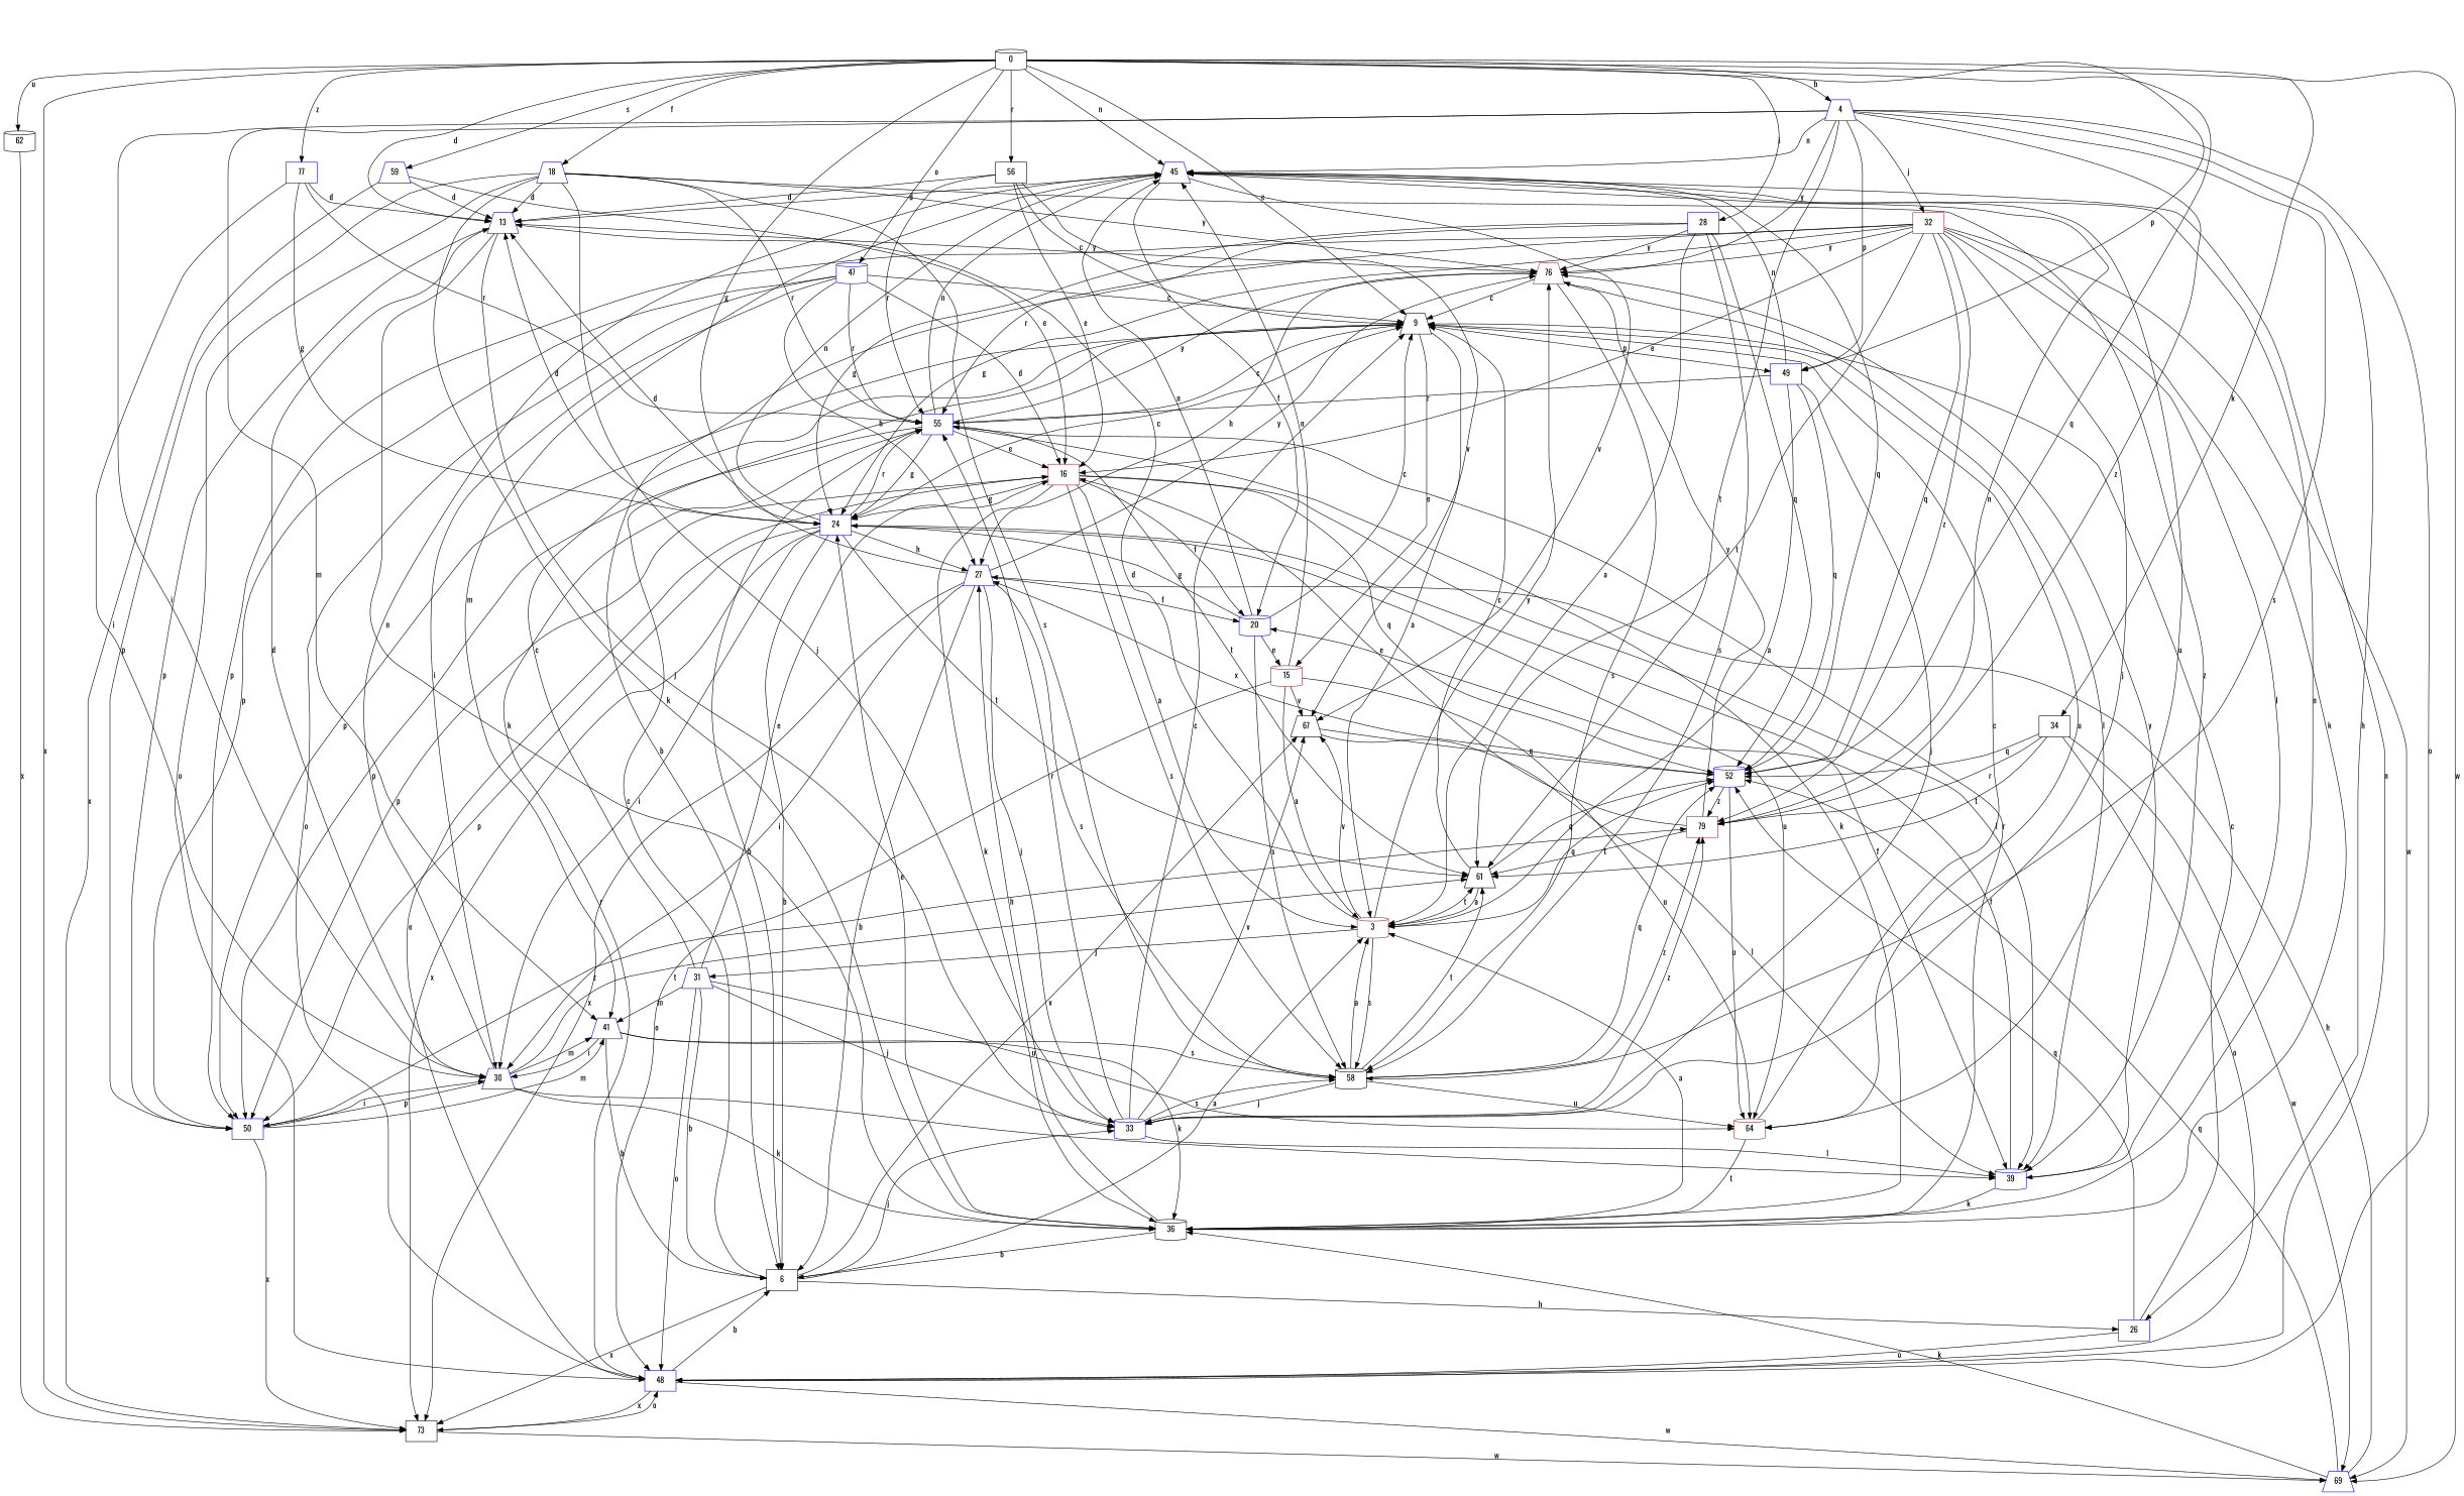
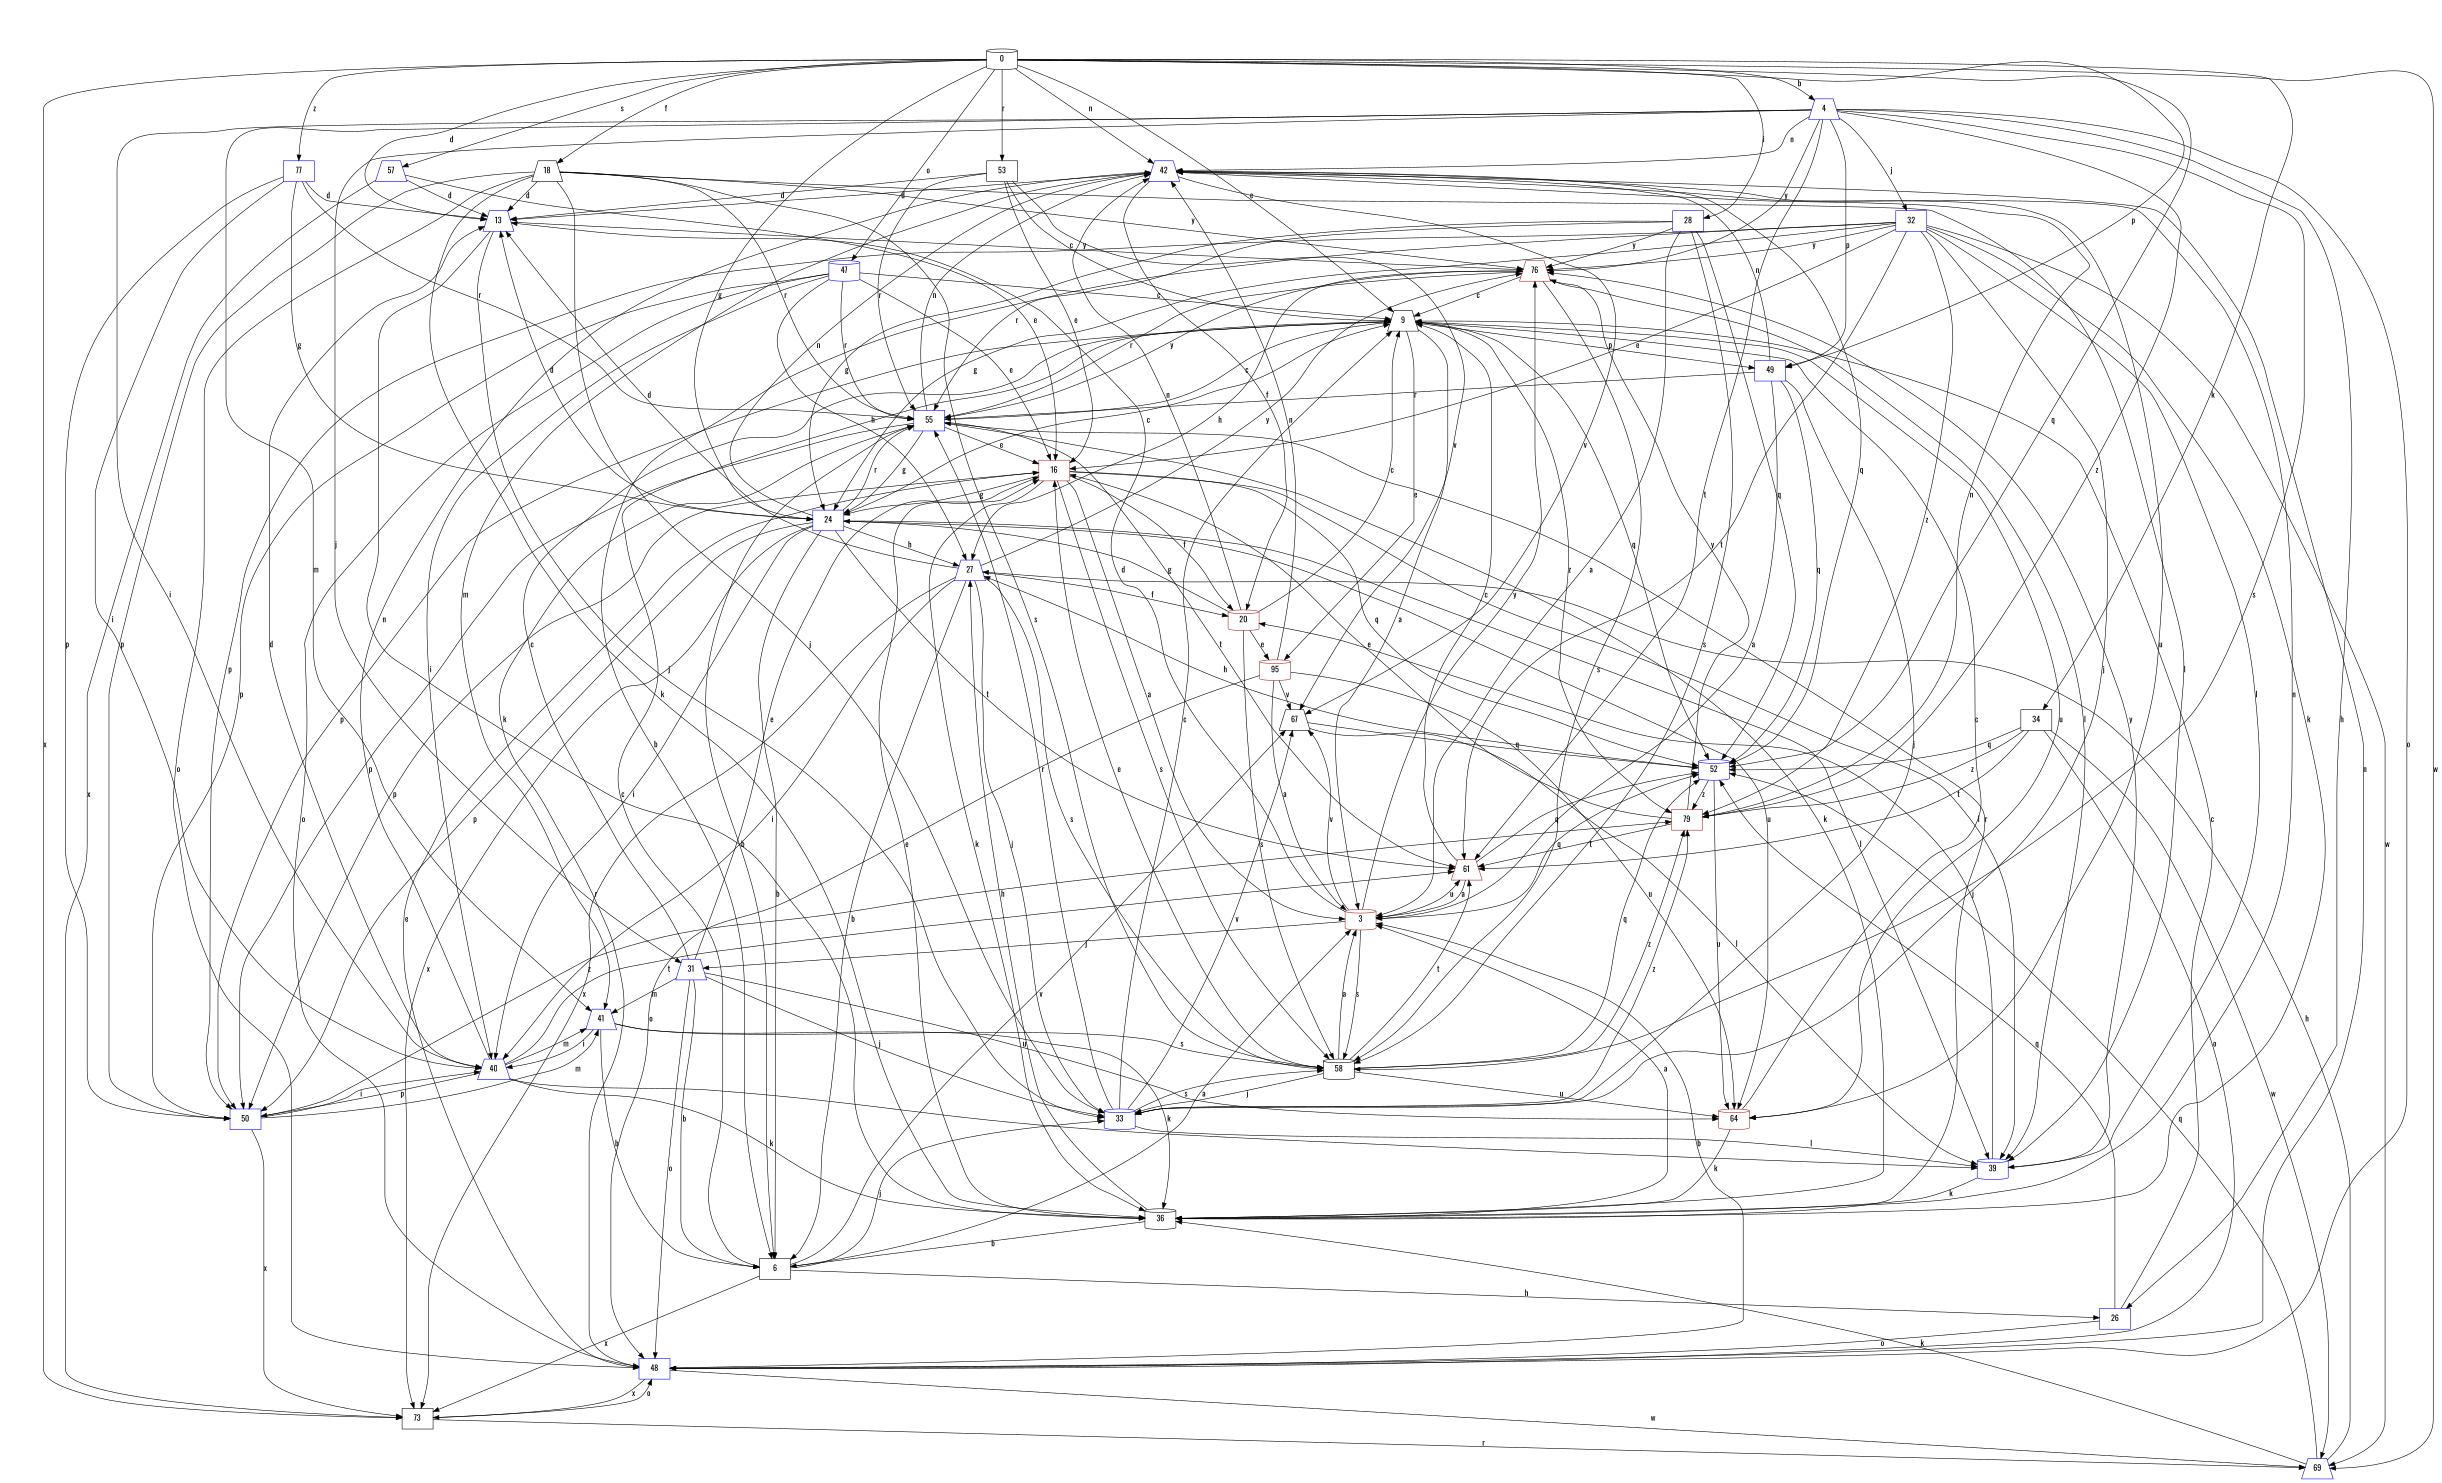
  strict digraph {
    fontname=Oswald
    node [color=blue fontname=Oswald shape=box]
    edge [fontname=Oswald]
    0 [color=black shape=cylinder]
    4 [shape=trapezium]
    9 [color=black shape=trapezium]
    13 [shape=trapezium]
-   18 [shape=trapezium]
+   18 [color=black shape=trapezium]
    24
    28
    34 [color=black]
-   45 [shape=trapezium]
+   45 [shape=trapezium label=42]
    47 [shape=cylinder]
    49
    52 [shape=cylinder]
-   53 [color=black label=56]
-   57 [shape=trapezium label=59]
-   62 [color=black shape=cylinder]
+   53 [color=black]
+   57 [shape=trapezium]
    69 [shape=trapezium]
    73 [color=black]
    77
    31 [shape=trapezium]
    58 [color=black shape=cylinder]
-   61 [color=black shape=trapezium]
+   61 [color=brown shape=trapezium]
    76 [color=brown shape=trapezium]
    26
-   30 [shape=trapezium]
-   32 [color=brown]
+   30 [shape=trapezium label=40]
+   32
    41 [shape=trapezium]
    48
    79 [color=brown]
    3 [color=brown shape=cylinder]
-   15 [color=brown shape=cylinder]
+   15 [color=brown shape=cylinder label=95]
    50
    64 [color=brown shape=cylinder]
    33 [shape=cylinder]
    36 [color=black shape=cylinder]
    39 [shape=cylinder]
    55
    6 [color=black]
    27 [shape=trapezium]
    67 [color=black shape=trapezium]
-   20 [shape=cylinder]
+   20 [color=brown shape=cylinder]
    16 [color=brown]
    0 -> 4 [label=b]
    0 -> 9 [label=c]
    0 -> 13 [label=d]
    0 -> 18 [label=f]
    0 -> 24 [label=g]
    0 -> 28 [label=i]
    0 -> 34 [label=k]
    0 -> 45 [label=n]
    0 -> 47 [label=o]
    0 -> 49 [label=p]
    0 -> 52 [label=q]
    0 -> 53 [label=r]
    0 -> 57 [label=s]
-   0 -> 62 [label=u]
    0 -> 69 [label=w]
    0 -> 73 [label=x]
    0 -> 77 [label=z]
    4 -> 45 [label=n]
    4 -> 49 [label=p]
+   4 -> 31 [label=j]
    4 -> 58 [label=s]
    4 -> 61 [label=t]
    4 -> 76 [label=y]
    4 -> 26 [label=h]
    4 -> 30 [label=i]
    4 -> 32 [label=j]
    4 -> 41 [label=m]
    4 -> 48 [label=o]
    4 -> 79 [label=z]
    9 -> 49 [label=p]
+   9 -> 79 [label=z]
    9 -> 3 [label=a]
    9 -> 15 [label=e]
    9 -> 50 [label=p]
    9 -> 64 [label=u]
    13 -> 76 [label=y]
-   13 -> 50 [label=p]
+   77 -> 50 [label=p]
    13 -> 33 [label=j]
    13 -> 36 [label=k]
    18 -> 13 [label=d]
    18 -> 58 [label=s]
    18 -> 76 [label=y]
    18 -> 48 [label=o]
    18 -> 50 [label=p]
    18 -> 33 [label=j]
    18 -> 36 [label=k]
-   18 -> 39 [label=z]
+   18 -> 39 [label=l]
    18 -> 55 [label=r]
    24 -> 9 [label=c]
    24 -> 13 [label=d]
    24 -> 45 [label=n]
    24 -> 73 [label=x]
    24 -> 61 [label=t]
    24 -> 30 [label=i]
    24 -> 50 [label=p]
    24 -> 64 [label=u]
-   24 -> 39 [label=f]
+   24 -> 39 [label=l]
    24 -> 55 [label=r]
    24 -> 6 [label=b]
    24 -> 27 [label=h]
    28 -> 24 [label=g]
    28 -> 52 [label=q]
    28 -> 58 [label=s]
    28 -> 76 [label=y]
    28 -> 3 [label=a]
    28 -> 55 [label=r]
    34 -> 52 [label=q]
    34 -> 69 [label=w]
    34 -> 61 [label=t]
    34 -> 48 [label=o]
-   34 -> 79 [label=r]
+   34 -> 79 [label=z]
    45 -> 13 [label=d]
    45 -> 52 [label=q]
    45 -> 41 [label=m]
    45 -> 64 [label=u]
    45 -> 67 [label=v]
    45 -> 20 [label=f]
    47 -> 9 [label=c]
    47 -> 30 [label=i]
    47 -> 48 [label=o]
    47 -> 50 [label=p]
    47 -> 55 [label=r]
    47 -> 27 [label=h]
-   47 -> 16 [label=d]
+   47 -> 16 [label=e]
    49 -> 45 [label=n]
    49 -> 52 [label=q]
    49 -> 3 [label=a]
    49 -> 33 [label=j]
    49 -> 55 [label=r]
    52 -> 79 [label=z]
    52 -> 64 [label=u]
-   52 -> 27 [label=x]
+   52 -> 27 [label=h]
    53 -> 9 [label=c]
    53 -> 13 [label=d]
    53 -> 55 [label=r]
    53 -> 67 [label=v]
    53 -> 16 [label=e]
    57 -> 13 [label=d]
    57 -> 73 [label=x]
    57 -> 16 [label=e]
-   62 -> 73 [label=x]
    69 -> 52 [label=q]
    69 -> 36 [label=k]
    69 -> 27 [label=h]
-   73 -> 69 [label=w]
+   73 -> 69 [label=r]
    73 -> 48 [label=o]
    77 -> 13 [label=d]
    77 -> 24 [label=g]
    77 -> 30 [label=i]
    77 -> 55 [label=r]
    31 -> 9 [label=c]
    31 -> 41 [label=m]
    31 -> 48 [label=o]
    31 -> 64 [label=u]
    31 -> 33 [label=j]
    31 -> 6 [label=b]
    31 -> 16 [label=e]
    58 -> 52 [label=q]
    58 -> 61 [label=t]
    58 -> 79 [label=z]
    58 -> 3 [label=a]
    58 -> 64 [label=u]
    58 -> 33 [label=j]
+   58 -> 16 [label=e]
    61 -> 9 [label=c]
    61 -> 52 [label=q]
    61 -> 3 [label=a]
    76 -> 9 [label=c]
    76 -> 58 [label=s]
    76 -> 39 [label=l]
+   76 -> 55 [label=r]
    76 -> 27 [label=h]
    26 -> 9 [label=c]
    26 -> 52 [label=q]
    26 -> 48 [label=o]
    30 -> 13 [label=d]
    30 -> 45 [label=n]
    30 -> 61 [label=t]
    30 -> 41 [label=m]
    30 -> 50 [label=p]
    30 -> 36 [label=k]
    30 -> 39 [label=l]
    32 -> 24 [label=g]
-   32 -> 52 [label=q]
+   9 -> 52 [label=q]
    32 -> 69 [label=w]
    32 -> 61 [label=t]
    32 -> 76 [label=y]
    32 -> 79 [label=z]
    32 -> 50 [label=p]
    32 -> 33 [label=j]
    32 -> 36 [label=k]
    32 -> 39 [label=l]
    32 -> 6 [label=b]
    32 -> 16 [label=e]
    41 -> 58 [label=s]
    41 -> 30 [label=i]
    41 -> 36 [label=k]
    41 -> 6 [label=b]
    48 -> 45 [label=n]
    48 -> 69 [label=w]
    48 -> 73 [label=x]
    48 -> 55 [label=r]
-   48 -> 6 [label=b]
+   48 -> 3 [label=b]
    48 -> 16 [label=e]
    79 -> 45 [label=n]
    79 -> 61 [label=t]
    79 -> 76 [label=y]
    79 -> 16 [label=e]
    3 -> 13 [label=d]
    3 -> 52 [label=q]
    3 -> 31 [label=j]
    3 -> 58 [label=s]
-   3 -> 61 [label=t]
+   3 -> 61 [label=u]
    3 -> 76 [label=y]
    3 -> 67 [label=v]
    15 -> 45 [label=n]
    15 -> 48 [label=o]
    15 -> 3 [label=a]
    15 -> 64 [label=u]
    15 -> 67 [label=v]
    50 -> 73 [label=x]
    50 -> 30 [label=i]
    50 -> 41 [label=m]
    50 -> 79 [label=z]
    64 -> 9 [label=c]
-   64 -> 36 [label=t]
+   64 -> 36 [label=k]
    33 -> 9 [label=c]
    33 -> 58 [label=s]
    33 -> 79 [label=z]
    33 -> 39 [label=l]
    33 -> 55 [label=r]
    33 -> 67 [label=v]
    36 -> 45 [label=n]
    36 -> 3 [label=a]
    36 -> 55 [label=r]
    36 -> 6 [label=b]
    36 -> 27 [label=h]
-   36 -> 24 [label=e]
+   36 -> 16 [label=e]
    39 -> 76 [label=y]
    39 -> 36 [label=k]
-   39 -> 20 [label=f]
+   39 -> 20 [label=j]
    55 -> 9 [label=c]
    55 -> 24 [label=g]
    55 -> 45 [label=n]
    55 -> 61 [label=t]
    55 -> 76 [label=y]
    55 -> 50 [label=p]
    55 -> 36 [label=k]
    55 -> 6 [label=b]
    55 -> 16 [label=e]
    6 -> 9 [label=c]
    6 -> 73 [label=x]
    6 -> 26 [label=h]
    6 -> 3 [label=a]
    6 -> 33 [label=j]
    6 -> 67 [label=v]
    27 -> 13 [label=d]
    27 -> 73 [label=x]
    27 -> 58 [label=s]
    27 -> 76 [label=y]
    27 -> 30 [label=i]
    27 -> 33 [label=j]
    27 -> 6 [label=b]
    27 -> 20 [label=f]
    67 -> 52 [label=q]
    67 -> 39 [label=l]
    20 -> 9 [label=c]
    20 -> 24 [label=g]
    20 -> 45 [label=n]
    20 -> 58 [label=s]
    20 -> 15 [label=e]
    16 -> 24 [label=g]
    16 -> 52 [label=q]
    16 -> 58 [label=s]
    16 -> 3 [label=a]
    16 -> 50 [label=p]
    16 -> 36 [label=k]
    16 -> 39 [label=l]
    16 -> 20 [label=f]
  }
